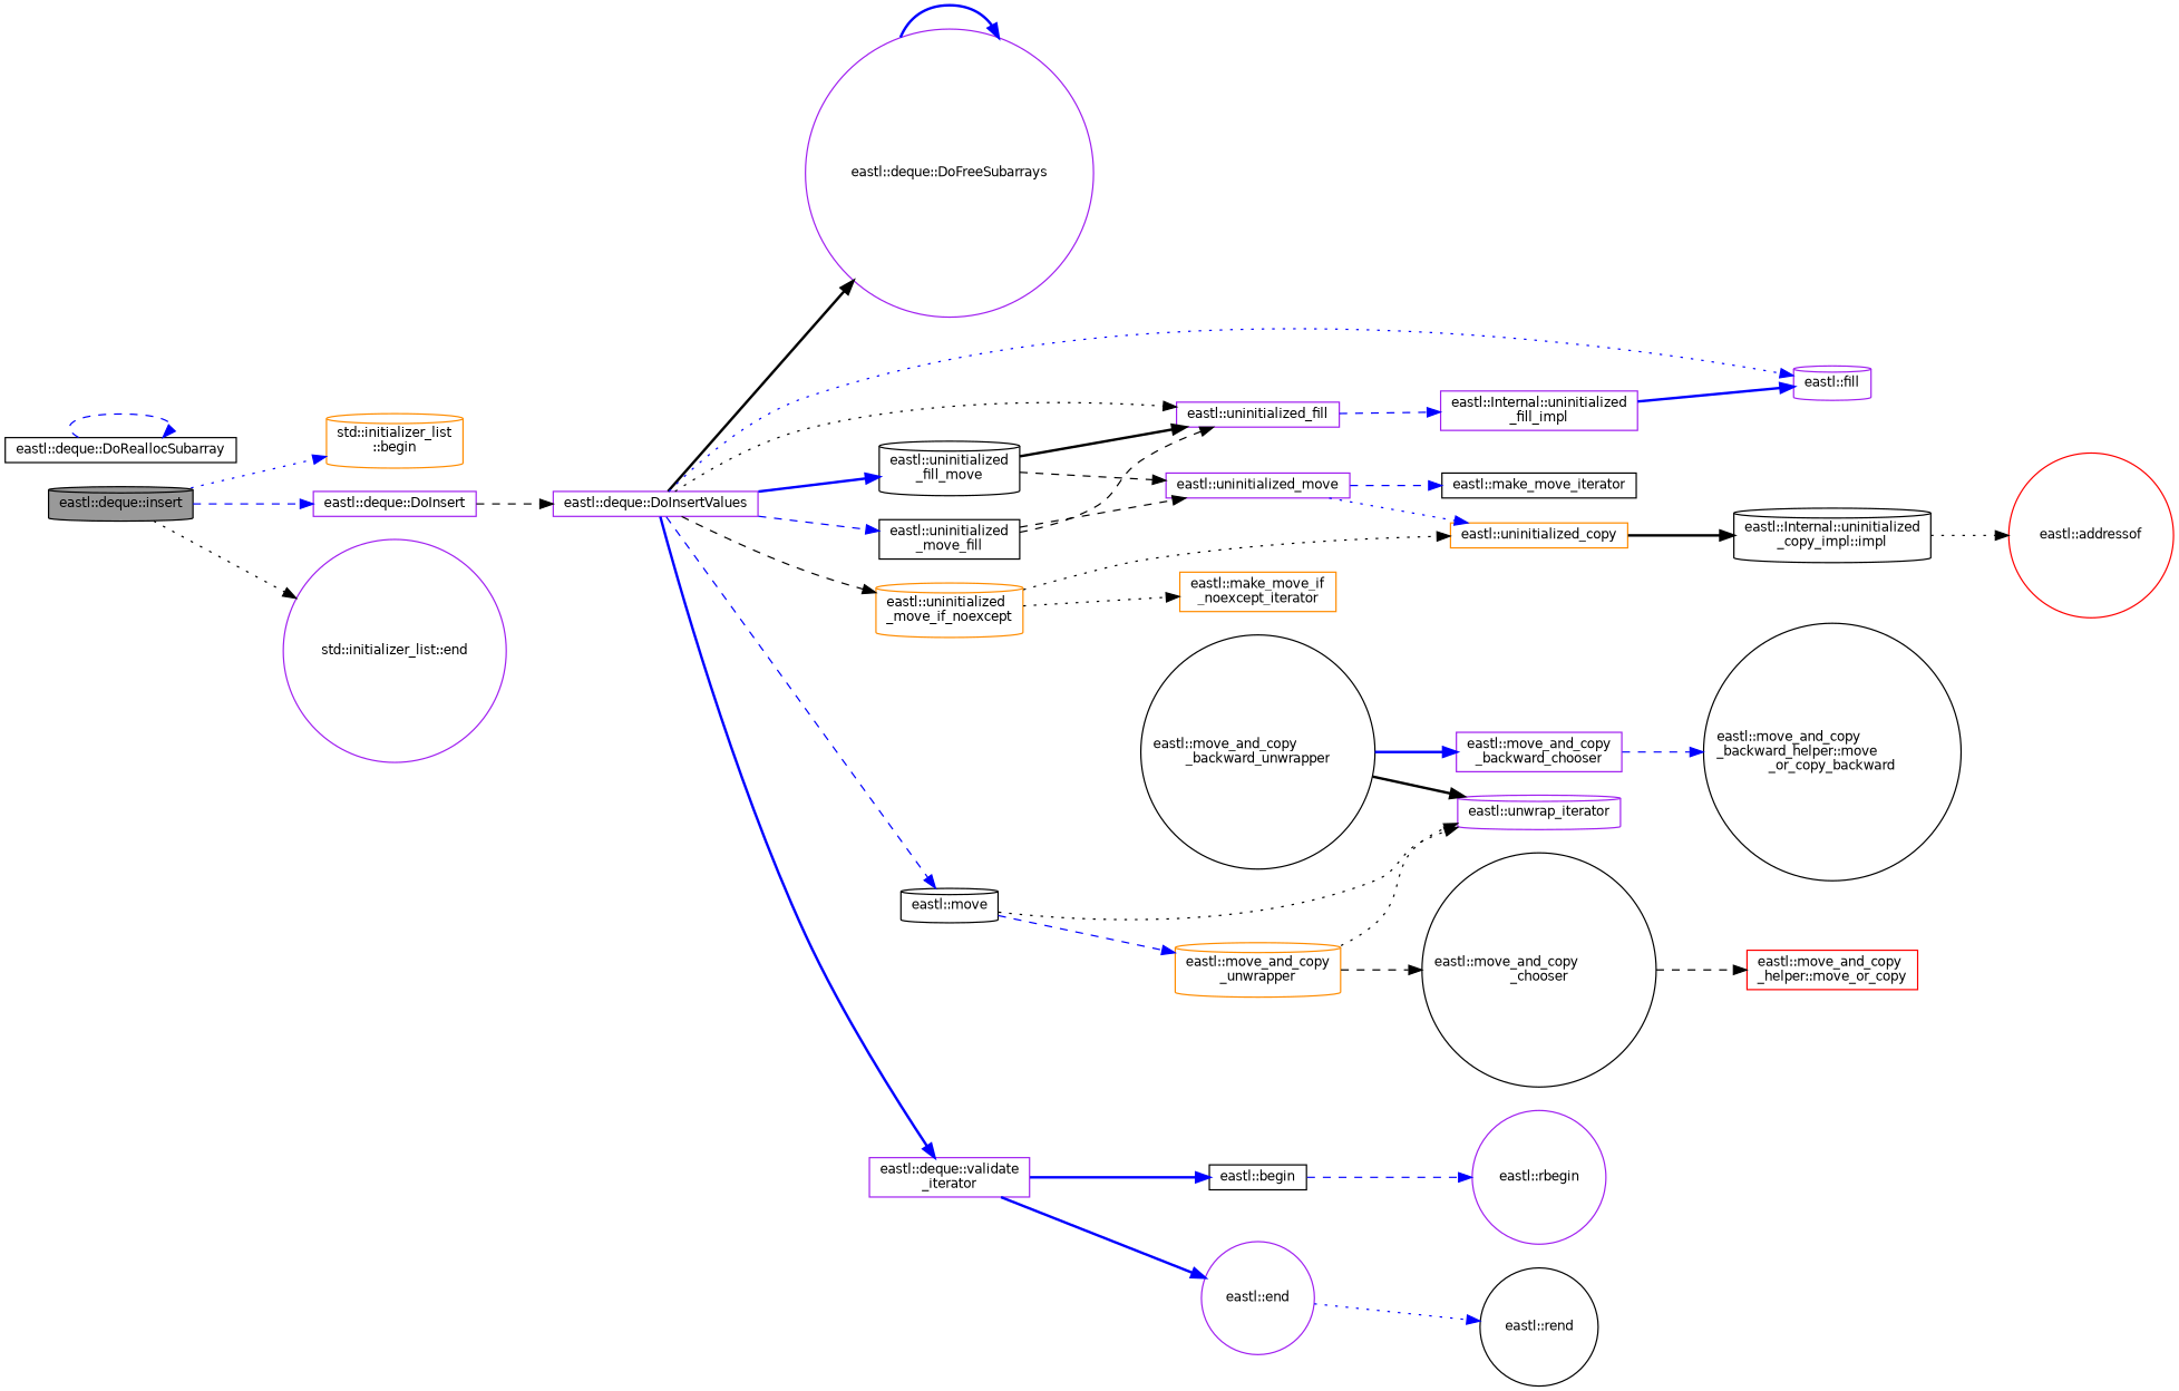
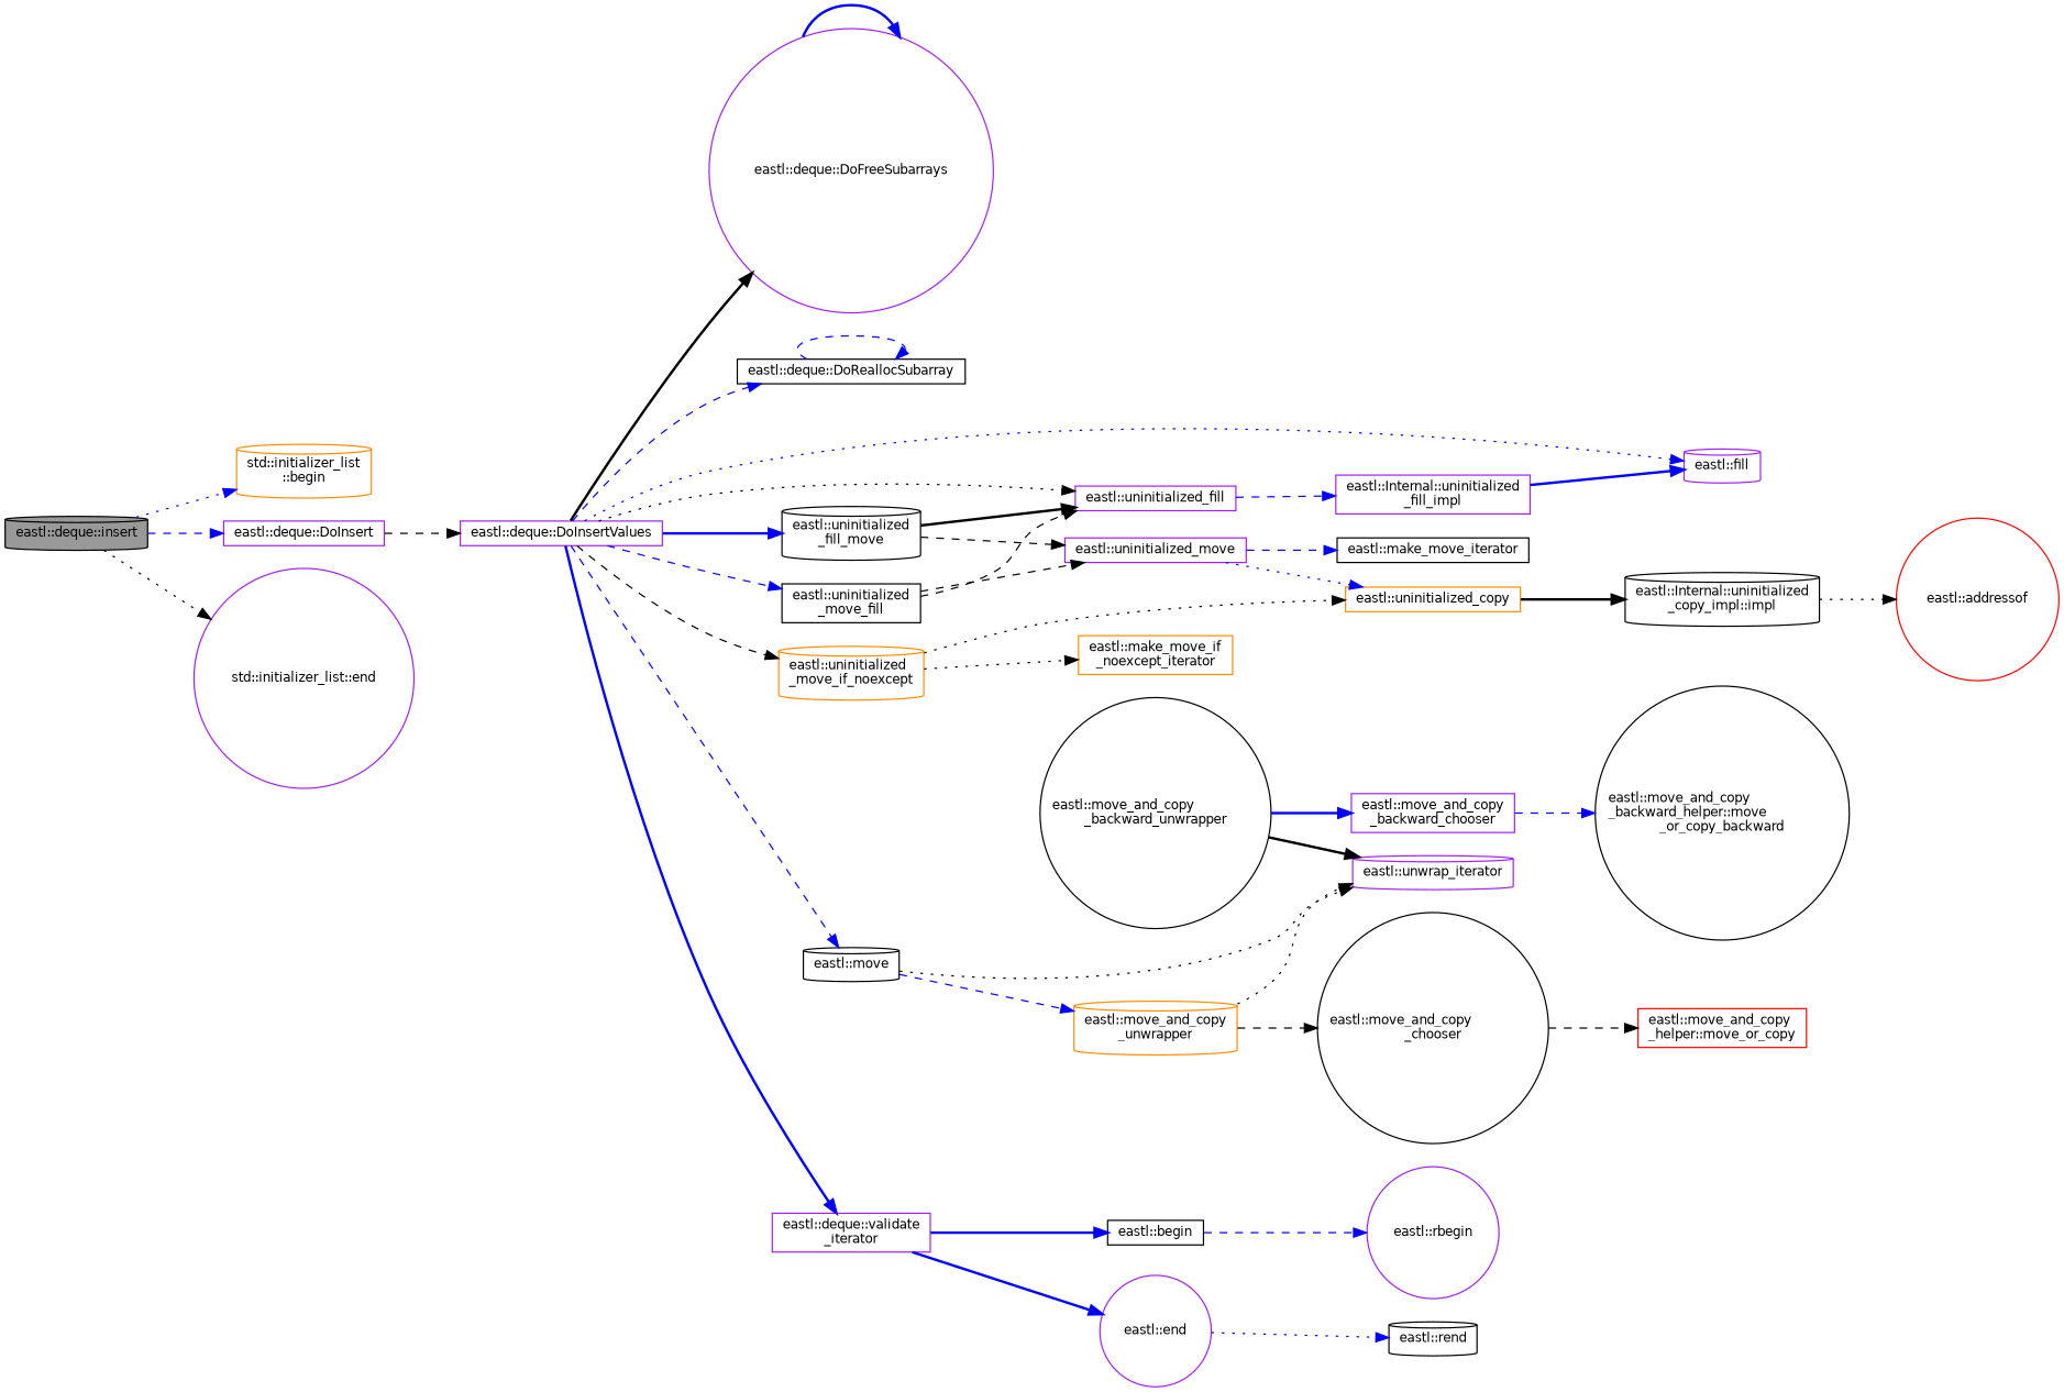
  digraph {
    rankdir=LR
    node [color=purple fillcolor=white fontname=Helvetica fontsize=10 shape=box style=filled]
    edge [color=blue fontname=Helvetica fontsize=10 labelfontname=Helvetica labelfontsize=10 style=dashed]
    n1 [color=black fillcolor=grey60 fontcolor=black height=0.2 label="eastl::deque::insert" shape=cylinder width=0.4]
    n2 [color=darkorange height=0.2 label="std::initializer_list\l::begin" shape=cylinder width=0.4]
    n3 [height=0.2 label="eastl::deque::DoInsert" width=0.4]
    n4 [height=0.2 label="std::initializer_list::end" shape=circle width=0.4]
    n5 [height=0.2 label="eastl::deque::DoInsertValues" width=0.4]
    n6 [height=0.2 label="eastl::deque::DoFreeSubarrays" shape=circle width=0.4]
    n7 [color=black height=0.2 label="eastl::deque::DoReallocSubarray" width=0.4]
    n8 [height=0.2 label="eastl::fill" shape=cylinder width=0.4]
    n9 [color=black height=0.2 label="eastl::move" shape=cylinder width=0.4]
    n10 [height=0.2 label="eastl::uninitialized_fill" width=0.4]
    n11 [color=black height=0.2 label="eastl::uninitialized\l_fill_move" shape=cylinder width=0.4]
    n12 [color=black height=0.2 label="eastl::uninitialized\l_move_fill" width=0.4]
    n13 [color=darkorange height=0.2 label="eastl::uninitialized\l_move_if_noexcept" shape=cylinder width=0.4]
    n14 [height=0.2 label="eastl::deque::validate\l_iterator" width=0.4]
    n15 [color=darkorange height=0.2 label="eastl::move_and_copy\l_unwrapper" shape=cylinder width=0.4]
    n16 [height=0.2 label="eastl::unwrap_iterator" shape=cylinder width=0.4]
    n17 [height=0.2 label="eastl::Internal::uninitialized\l_fill_impl" width=0.4]
    n18 [height=0.2 label="eastl::uninitialized_move" width=0.4]
    n19 [color=darkorange height=0.2 label="eastl::uninitialized_copy" width=0.4]
    n20 [color=darkorange height=0.2 label="eastl::make_move_if\l_noexcept_iterator" width=0.4]
    n21 [color=black height=0.2 label="eastl::begin" width=0.4]
    n22 [height=0.2 label="eastl::end" shape=circle width=0.4]
    n23 [color=black height=0.2 label="eastl::move_and_copy\l_chooser" shape=circle width=0.4]
    n24 [color=red height=0.2 label="eastl::move_and_copy\l_helper::move_or_copy" width=0.4]
    n25 [color=black height=0.2 label="eastl::move_and_copy\l_backward_unwrapper" shape=circle width=0.4]
    n26 [height=0.2 label="eastl::move_and_copy\l_backward_chooser" width=0.4]
    n27 [color=black height=0.2 label="eastl::move_and_copy\l_backward_helper::move\l_or_copy_backward" shape=circle width=0.4]
    n28 [color=black height=0.2 label="eastl::make_move_iterator" width=0.4]
    n29 [color=black height=0.2 label="eastl::Internal::uninitialized\l_copy_impl::impl" shape=cylinder width=0.4]
    n30 [color=red height=0.2 label="eastl::addressof" shape=circle width=0.4]
    n31 [height=0.2 label="eastl::rbegin" shape=circle width=0.4]
-   n32 [color=black height=0.2 label="eastl::rend" shape=circle width=0.4]
+   n32 [color=black height=0.2 label="eastl::rend" shape=cylinder width=0.4]
    n1 -> n2 [style=dotted]
    n1 -> n3
    n1 -> n4 [color=black style=dotted]
    n3 -> n5 [color=black]
    n5 -> n6 [color=black style=bold]
+   n5 -> n7
    n5 -> n8 [style=dotted]
    n5 -> n9
    n5 -> n10 [color=black style=dotted]
    n5 -> n11 [style=bold]
    n5 -> n12
    n5 -> n13 [color=black]
    n5 -> n14 [style=bold]
    n6 -> n6 [style=bold]
    n7 -> n7
    n9 -> n15
    n9 -> n16 [color=black style=dotted]
    n10 -> n17
    n11 -> n10 [color=black style=bold]
    n11 -> n18 [color=black]
    n12 -> n10 [color=black]
    n12 -> n18 [color=black]
    n13 -> n19 [color=black style=dotted]
    n13 -> n20 [color=black style=dotted]
    n14 -> n21 [style=bold]
    n14 -> n22 [style=bold]
    n15 -> n16 [color=black style=dotted]
    n15 -> n23 [color=black]
    n17 -> n8 [style=bold]
    n18 -> n19 [style=dotted]
    n18 -> n28
    n19 -> n29 [color=black style=bold]
    n21 -> n31
    n22 -> n32 [style=dotted]
    n23 -> n24 [color=black]
    n25 -> n16 [color=black style=bold]
    n25 -> n26 [style=bold]
    n26 -> n27
    n29 -> n30 [color=black style=dotted]
  }
